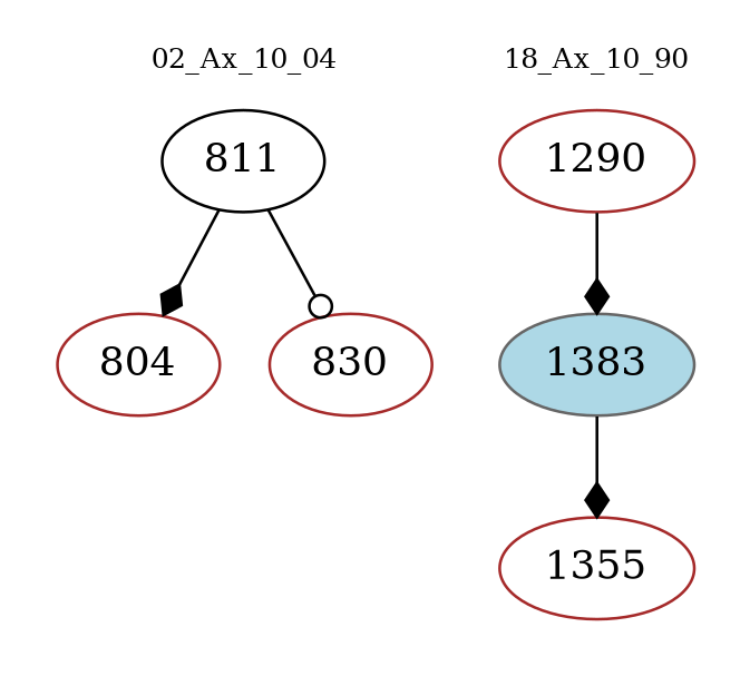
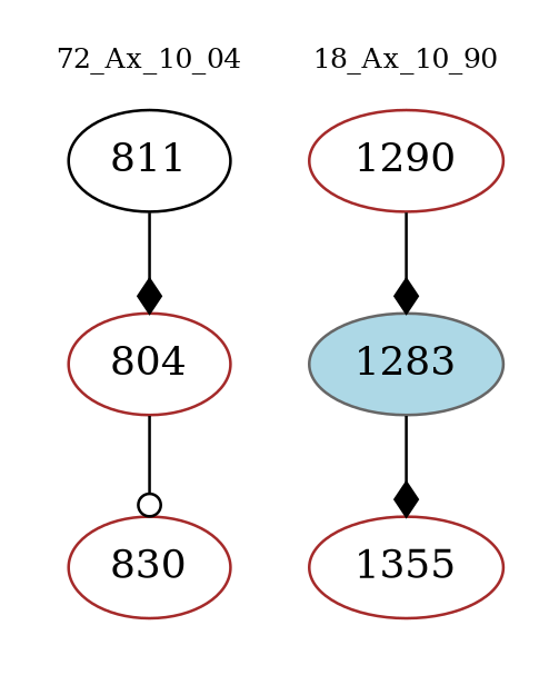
  digraph {
    node [color=brown fillcolor=white style=filled]
    edge [arrowhead=diamond color=black]
    n1 [color=black label=811]
    n2 [label=804]
    n3 [label=830]
    n4 [label=1290]
-   n5 [color=gray40 fillcolor=lightblue label=1383]
+   n5 [color=gray40 fillcolor=lightblue label=1283]
    n6 [label=1355]
    subgraph cluster_1 {
      color=white
      fontsize=10
-     label="02_Ax_10_04"
+     label="72_Ax_10_04"
      n1
      n2
      n3
    }
    subgraph cluster_2 {
      color=white
      fontsize=10
      label="18_Ax_10_90"
      n4
      n5
      n6
    }
    n1 -> n2
-   n1 -> n3 [arrowhead=odot]
+   n2 -> n3 [arrowhead=odot]
    n4 -> n5
    n5 -> n6
  }
